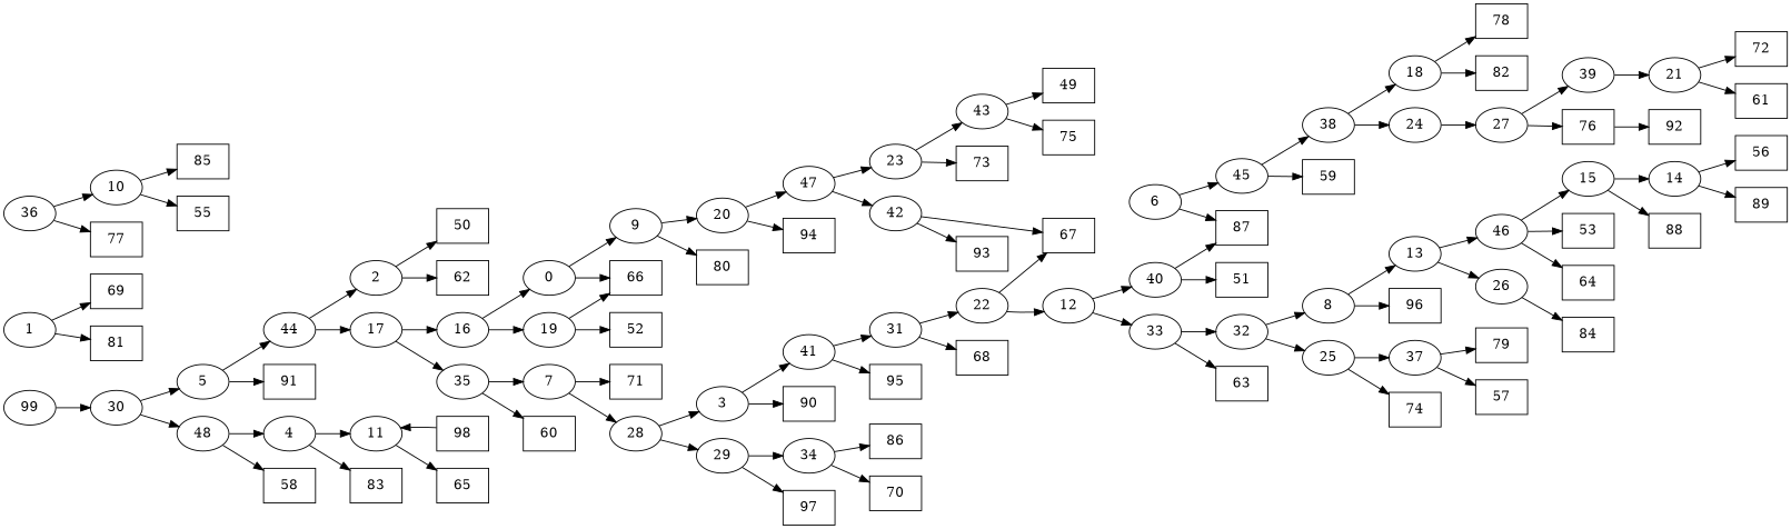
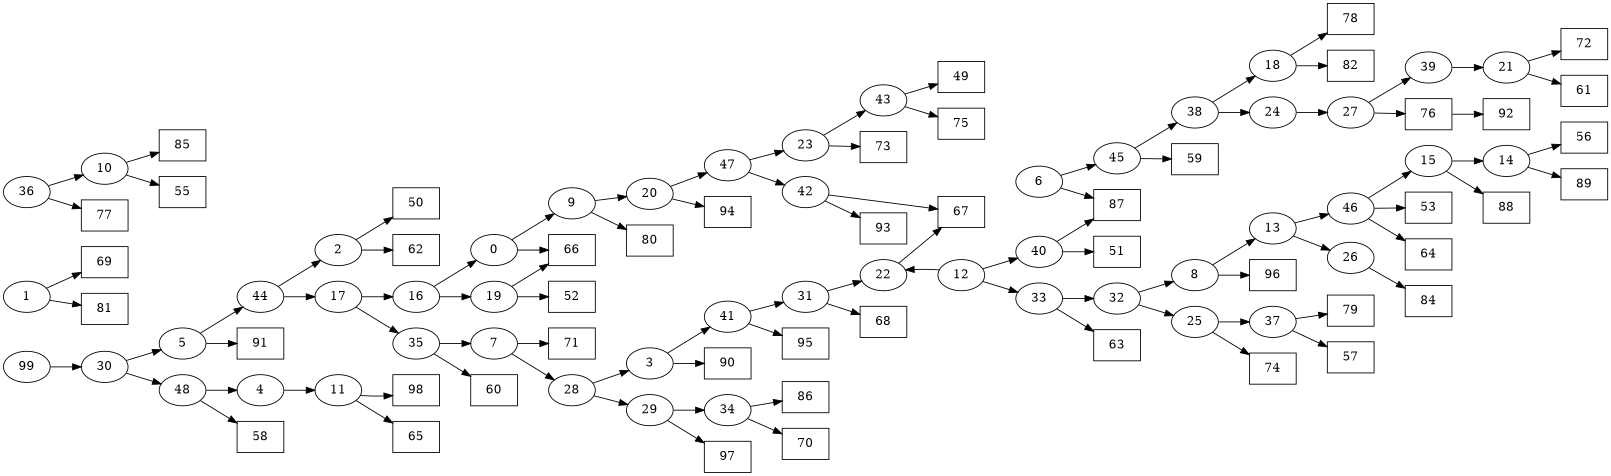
  digraph {
    rankdir=LR
    n1 [label=0]
    n2 [label=9]
    n3 [label=66 shape=box]
    n4 [label=20]
    n5 [label=80 shape=box]
    n6 [label=1]
    n7 [label=69 shape=box]
    n8 [label=81 shape=box]
    n9 [label=2]
    n10 [label=50 shape=box]
    n11 [label=62 shape=box]
    n12 [label=3]
    n13 [label=41]
    n14 [label=90 shape=box]
    n15 [label=31]
    n16 [label=95 shape=box]
    n17 [label=4]
    n18 [label=11]
-   n19 [label=83 shape=box]
    n20 [label=98 shape=box]
    n21 [label=65 shape=box]
    n22 [label=5]
    n23 [label=44]
    n24 [label=91 shape=box]
    n25 [label=17]
    n26 [label=6]
    n27 [label=45]
    n28 [label=87 shape=box]
    n29 [label=38]
    n30 [label=59 shape=box]
    n31 [label=7]
    n32 [label=28]
    n33 [label=71 shape=box]
    n34 [label=29]
    n35 [label=8]
    n36 [label=13]
    n37 [label=96 shape=box]
    n38 [label=26]
    n39 [label=46]
    n40 [label=47]
    n41 [label=94 shape=box]
    n42 [label=10]
    n43 [label=85 shape=box]
    n44 [label=55 shape=box]
    n45 [label=12]
    n46 [label=33]
    n47 [label=40]
    n48 [label=32]
    n49 [label=63 shape=box]
    n50 [label=51 shape=box]
    n51 [label=84 shape=box]
    n52 [label=15]
    n53 [label=53 shape=box]
    n54 [label=64 shape=box]
    n55 [label=14]
    n56 [label=56 shape=box]
    n57 [label=89 shape=box]
    n58 [label=88 shape=box]
    n59 [label=16]
    n60 [label=19]
    n61 [label=52 shape=box]
    n62 [label=35]
    n63 [label=60 shape=box]
    n64 [label=18]
    n65 [label=82 shape=box]
    n66 [label=78 shape=box]
    n67 [label=36]
    n68 [label=77 shape=box]
    n69 [label=23]
    n70 [label=42]
    n71 [label=21]
    n72 [label=72 shape=box]
    n73 [label=61 shape=box]
    n74 [label=22]
    n75 [label=67 shape=box]
    n76 [label=43]
    n77 [label=73 shape=box]
    n78 [label=49 shape=box]
    n79 [label=75 shape=box]
    n80 [label=24]
    n81 [label=27]
    n82 [label=39]
    n83 [label=76 shape=box]
    n84 [label=25]
    n85 [label=37]
    n86 [label=74 shape=box]
    n87 [label=57 shape=box]
    n88 [label=79 shape=box]
    n89 [label=92 shape=box]
    n90 [label=34]
    n91 [label=97 shape=box]
    n92 [label=86 shape=box]
    n93 [label=70 shape=box]
    n94 [label=30]
    n95 [label=48]
    n96 [label=58 shape=box]
    n97 [label=68 shape=box]
    n98 [label=93 shape=box]
    n99 [label=99]
    n1 -> n2
    n1 -> n3
    n2 -> n4
    n2 -> n5
    n4 -> n40
    n4 -> n41
    n6 -> n7
    n6 -> n8
    n9 -> n10
    n9 -> n11
    n12 -> n13
    n12 -> n14
    n13 -> n15
    n13 -> n16
    n15 -> n74
    n15 -> n97
    n17 -> n18
-   n17 -> n19
-   n20 -> n18
+   n18 -> n20
    n18 -> n21
    n22 -> n23
    n22 -> n24
    n23 -> n9
    n23 -> n25
    n25 -> n59
    n25 -> n62
    n26 -> n27
    n26 -> n28
    n27 -> n29
    n27 -> n30
    n29 -> n64
    n29 -> n80
    n31 -> n32
    n31 -> n33
    n32 -> n12
    n32 -> n34
    n34 -> n90
    n34 -> n91
    n35 -> n36
    n35 -> n37
    n36 -> n38
    n36 -> n39
    n38 -> n51
    n39 -> n52
    n39 -> n53
    n39 -> n54
    n40 -> n69
    n40 -> n70
    n42 -> n43
    n42 -> n44
    n45 -> n46
    n45 -> n47
    n46 -> n48
    n46 -> n49
    n47 -> n28
    n47 -> n50
    n48 -> n35
    n48 -> n84
    n52 -> n55
    n52 -> n58
    n55 -> n56
    n55 -> n57
    n59 -> n1
    n59 -> n60
    n60 -> n3
    n60 -> n61
    n62 -> n31
    n62 -> n63
    n64 -> n65
    n64 -> n66
    n67 -> n42
    n67 -> n68
    n69 -> n76
    n69 -> n77
    n70 -> n75
    n70 -> n98
    n71 -> n72
    n71 -> n73
-   n74 -> n45
+   n45 -> n74
    n74 -> n75
    n76 -> n78
    n76 -> n79
    n80 -> n81
    n81 -> n82
    n81 -> n83
    n82 -> n71
    n83 -> n89
    n84 -> n85
    n84 -> n86
    n85 -> n87
    n85 -> n88
    n90 -> n92
    n90 -> n93
    n94 -> n22
    n94 -> n95
    n95 -> n17
    n95 -> n96
    n99 -> n94
  }
